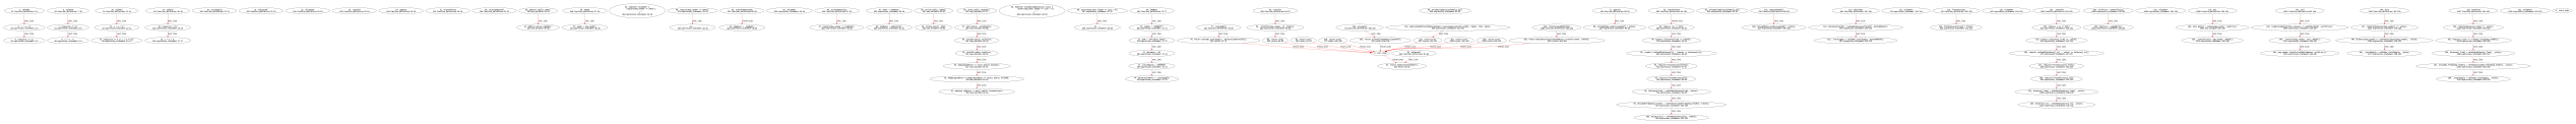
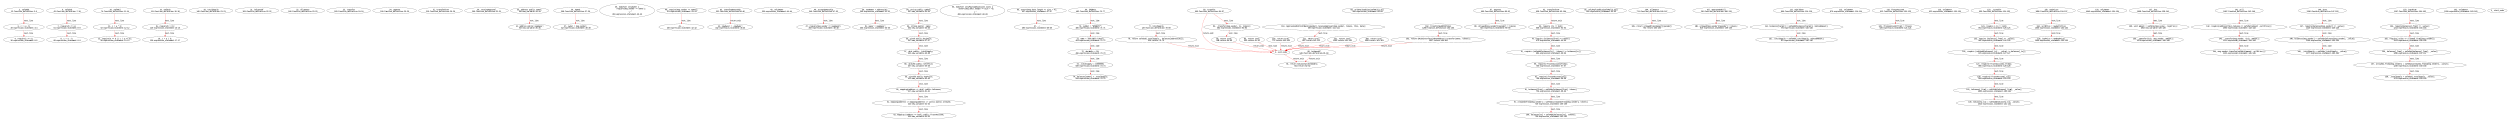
  digraph {
    fontname="Liberation Mono"
    node [fontname="Liberation Mono" type_label=expression_statement]
    edge [color=red controlflow_type=next_line edge_type=CFG_edge fontname="Liberation Mono"]
    n1 [label="2_ safeAdd\n12-function_definition-3-6" type_label=function_definition]
    n2 [label="3_ c = a + b;\n30-expression_statement-4-4"]
    n3 [label="4_ require(c >= a);\n36-expression_statement-5-5"]
    n4 [label="6_ safeSub\n43-function_definition-7-10" type_label=function_definition]
    n5 [label="7_ require(b <= a);\n61-expression_statement-8-8"]
    n6 [label="8_ c = a - b;\n68-expression_statement-9-9"]
    n7 [label="10_ safeMul\n74-function_definition-11-14" type_label=function_definition]
    n8 [label="11_ c = a * b;\n92-expression_statement-12-12"]
    n9 [label="12_ require(a == 0 || c / a == b);\n98-expression_statement-13-13"]
    n10 [label="14_ safeDiv\n111-function_definition-15-18" type_label=function_definition]
    n11 [label="15_ require(b > 0);\n129-expression_statement-16-16"]
    n12 [label="16_ c = a / b;\n136-expression_statement-17-17"]
    n13 [label="20_ totalSupply\n145-function_definition-21-21" type_label=function_definition]
    n14 [label="21_ balanceOf\n153-function_definition-22-22" type_label=function_definition]
    n15 [label="22_ allowance\n166-function_definition-23-23" type_label=function_definition]
    n16 [label="23_ transfer\n183-function_definition-24-24" type_label=function_definition]
    n17 [label="24_ approve\n199-function_definition-25-25" type_label=function_definition]
    n18 [label="25_ transferFrom\n215-function_definition-26-26" type_label=function_definition]
    n19 [label="30_ receiveApproval\n266-function_definition-31-31" type_label=function_definition]
    n20 [label="33_ address public owner;\n288-new_variable-34-34" type_label=new_variable]
    n21 [label="34_ address public newOwner;\n293-new_variable-35-35" type_label=new_variable]
    n22 [label="36_ Owned\n308-function_definition-37-39" type_label=function_definition]
    n23 [label="37_ owner = msg.sender;\n312-expression_statement-38-38"]
    n24 [label="39_ modifier onlyOwner {\n        require(msg.sender == owner);\n        _;\n    }\n318-expression_statement-40-43"]
    n25 [label="40_ require(msg.sender == owner);\n321-expression_statement-41-41"]
    n26 [label="41_ _;\n330-expression_statement-42-42"]
    n27 [label="43_ transferOwnership\n332-function_definition-44-46" type_label=function_definition]
    n28 [label="44_ newOwner = _newOwner;\n342-expression_statement-45-45"]
    n29 [label="43_ onlyOwner\n339-expression_statement-44-44"]
    n30 [label="46_ acceptOwnership\n346-function_definition-47-52" type_label=function_definition]
    n31 [label="47_ require(msg.sender == newOwner);\n350-expression_statement-48-48"]
    n32 [label="49_ owner = newOwner;\n365-expression_statement-50-50"]
    n33 [label="50_ newOwner = address(0);\n369-expression_statement-51-51"]
    n34 [label="54_ string public symbol;\n387-new_variable-55-55" type_label=new_variable]
    n35 [label="55_ string public  name;\n392-new_variable-56-56" type_label=new_variable]
    n36 [label="56_ uint8 public decimals;\n397-new_variable-57-57" type_label=new_variable]
    n37 [label="57_ uint public _totalSupply;\n402-new_variable-58-58" type_label=new_variable]
    n38 [label="58_ uint256 public sellPrice;\n407-new_variable-59-59" type_label=new_variable]
    n39 [label="59_ uint256 public buyPrice;\n412-new_variable-60-60" type_label=new_variable]
    n40 [label="60_ mapping(address => uint) public balances;\n417-new_variable-61-61" type_label=new_variable]
    n41 [label="61_ mapping(address => mapping(address => uint)) public allowed;\n424-new_variable-62-62" type_label=new_variable]
    n42 [label="62_ mapping (address => bool) public frozenAccount;\n433-new_variable-63-63" type_label=new_variable]
    n43 [label="65_ modifier onlyPayloadSize(uint size) {\n        assert(msg.data.length >= size + 4);\n        _;\n    }\n460-expression_statement-66-69"]
    n44 [label="66_ assert(msg.data.length >= size + 4);\n467-expression_statement-67-67"]
    n45 [label="67_ _;\n480-expression_statement-68-68"]
    n46 [label="69_ EPSBets\n482-function_definition-70-77" type_label=function_definition]
    n47 [label="70_ symbol = \"EPSBETC\";\n486-expression_statement-71-71"]
    n48 [label="71_ name = \"EPS BETS Token\";\n491-expression_statement-72-72"]
    n49 [label="72_ decimals = 18;\n496-expression_statement-73-73"]
    n50 [label="73_ _totalSupply = 10000000;\n500-expression_statement-74-74"]
    n51 [label="74_ balances[owner] = _totalSupply;\n504-expression_statement-75-75"]
    n52 [label="77_ totalSupply\n520-function_definition-78-80" type_label=function_definition]
    n53 [label="78_ return safeSub(_totalSupply , balances[address(0)]);\n529-return-79-79" type_label=return]
    n54 [label="0_ exit_node" type_label=exit]
    n55 [label="81_ return balances[tokenOwner];\n554-return-82-82" type_label=return]
    n56 [label="80_ balanceOf\n540-function_definition-81-83" type_label=function_definition]
    n57 [label="83_ transfer\n558-function_definition-84-87" type_label=function_definition]
    n58 [label="84_ _transfer(msg.sender, to, tokens);\n584-expression_statement-85-85"]
    n59 [label="85_ return true;\n595-return-86-86" type_label=return]
    n60 [label="83_ onlyPayloadSize(safeMul(2,32))\n568-expression_statement-84-84"]
    n61 [label="87_ approve\n598-function_definition-88-92" type_label=function_definition]
    n62 [label="88_ allowed[msg.sender][spender] = tokens;\n615-expression_statement-89-89"]
    n63 [label="90_ return true;\n635-return-91-91" type_label=return]
    n64 [label="92_ transferFrom\n638-function_definition-93-104" type_label=function_definition]
    n65 [label="93_ require (to != 0x0);\n668-expression_statement-94-94"]
    n66 [label="94_ require (balances[from] >= tokens);\n675-expression_statement-95-95"]
    n67 [label="92_ onlyPayloadSize(safeMul(3,32))\n652-expression_statement-93-93"]
    n68 [label="95_ require (safeAdd(balances[to] , tokens) >= balances[to]);\n684-expression_statement-96-96"]
    n69 [label="96_ require(!frozenAccount[from]);\n700-expression_statement-97-97"]
    n70 [label="97_ require(!frozenAccount[to]);\n708-expression_statement-98-98"]
    n71 [label="98_ balances[from] = safeSub(balances[from], tokens);\n716-expression_statement-99-99"]
    n72 [label="99_ allowed[from][msg.sender] = safeSub(allowed[from][msg.sender], tokens);\n729-expression_statement-100-100"]
    n73 [label="100_ balances[to] = safeAdd(balances[to], tokens);\n750-expression_statement-101-101"]
    n74 [label="102_ return true;\n771-return-103-103" type_label=return]
    n75 [label="104_ allowance\n774-function_definition-105-107" type_label=function_definition]
    n76 [label="105_ return allowed[tokenOwner][spender];\n792-return-106-106" type_label=return]
    n77 [label="107_ approveAndCall\n798-function_definition-108-113" type_label=function_definition]
    n78 [label="108_ allowed[msg.sender][spender] = tokens;\n819-expression_statement-109-109"]
    n79 [label="110_ ApproveAndCallFallBack(spender).receiveApproval(msg.sender, tokens, this, data);\n839-expression_statement-111-111"]
    n80 [label="111_ return true;\n857-return-112-112" type_label=return]
    n81 [label="113_ mintToken\n860-function_definition-114-119" type_label=function_definition]
    n82 [label="114_ balances[target] = safeAdd(balances[target], mintedAmount);\n874-expression_statement-115-115"]
    n83 [label="115_ _totalSupply = safeAdd(_totalSupply, mintedAmount);\n887-expression_statement-116-116"]
    n84 [label="113_ onlyOwner\n870-expression_statement-114-114"]
    n85 [label="119_ freezeAccount\n912-function_definition-120-123" type_label=function_definition]
    n86 [label="120_ frozenAccount[from] = freeze;\n926-expression_statement-121-121"]
    n87 [label="119_ onlyOwner\n922-expression_statement-120-120"]
    n88 [label="123_ _transfer\n938-function_definition-124-133" type_label=function_definition]
    n89 [label="124_ require (_to != 0x0);\n954-expression_statement-125-125"]
    n90 [label="125_ require (balances[_from] >= _value);\n961-expression_statement-126-126"]
    n91 [label="126_ require (safeAdd(balances[_to] , _value) >= balances[_to]);\n970-expression_statement-127-127"]
    n92 [label="127_ require(!frozenAccount[_from]);\n986-expression_statement-128-128"]
    n93 [label="128_ require(!frozenAccount[_to]);\n994-expression_statement-129-129"]
    n94 [label="129_ balances[_from] = safeSub(balances[_from], _value);\n1002-expression_statement-130-130"]
    n95 [label="130_ balances[_to] = safeAdd(balances[_to], _value);\n1015-expression_statement-131-131"]
+   n96 [label="133_ setPrices\n1036-function_definition-134-137" type_label=function_definition]
    n97 [label="134_ sellPrice = newSellPrice;\n1050-expression_statement-135-135"]
    n98 [label="135_ buyPrice = newBuyPrice;\n1054-expression_statement-136-136"]
    n99 [label="133_ onlyOwner\n1046-expression_statement-134-134"]
    n100 [label="137_ buy\n1058-function_definition-138-141" type_label=function_definition]
    n101 [label="138_ uint amount = safeDiv(msg.value , buyPrice);\n1063-new_variable-139-139" type_label=new_variable]
    n102 [label="139_ _transfer(this, msg.sender, amount);\n1076-expression_statement-140-140"]
    n103 [label="141_ sell\n1087-function_definition-142-146" type_label=function_definition]
    n104 [label="142_ require(address(this).balance >= safeMul(amount ,sellPrice));\n1095-expression_statement-143-143"]
    n105 [label="143_ _transfer(msg.sender, this, amount);\n1111-expression_statement-144-144"]
    n106 [label="144_ msg.sender.transfer(safeMul(amount ,sellPrice));\n1122-expression_statement-145-145"]
    n107 [label="146_ burn\n1136-function_definition-147-153" type_label=function_definition]
    n108 [label="147_ require(balances[msg.sender] >= _value);\n1149-expression_statement-148-148"]
    n109 [label="148_ balances[msg.sender] = safeSub(balances[msg.sender], _value);\n1160-expression_statement-149-149"]
    n110 [label="149_ _totalSupply = safeSub(_totalSupply, _value);\n1177-expression_statement-150-150"]
    n111 [label="151_ return true;\n1194-return-152-152" type_label=return]
    n112 [label="153_ burnFrom\n1197-function_definition-154-162" type_label=function_definition]
    n113 [label="154_ require(balances[_from] >= _value);\n1214-expression_statement-155-155"]
    n114 [label="155_ require(_value <= allowed[_from][msg.sender]);\n1223-expression_statement-156-156"]
    n115 [label="156_ balances[_from] = safeSub(balances[_from], _value);\n1236-expression_statement-157-157"]
    n116 [label="157_ allowed[_from][msg.sender] = safeSub(allowed[_from][msg.sender], _value);\n1249-expression_statement-158-158"]
    n117 [label="158_ _totalSupply = safeSub(_totalSupply, _value);\n1270-expression_statement-159-159"]
    n118 [label="160_ return true;\n1285-return-161-161" type_label=return]
    n119 [label="162_ transferAnyERC20Token\n1288-function_definition-163-165" type_label=function_definition]
    n120 [label="163_ return ERC20Interface(tokenAddress).transfer(owner, tokens);\n1307-return-164-164" type_label=return]
    n121 [label="162_ onlyOwner\n1299-expression_statement-163-163"]
    n122 [label="0_ start_node" type_label=start]
    n1 -> n2 [label=next_line]
    n2 -> n3 [label=next_line]
    n4 -> n5 [label=next_line]
    n5 -> n6 [label=next_line]
    n7 -> n8 [label=next_line]
    n8 -> n9 [label=next_line]
    n10 -> n11 [label=next_line]
    n11 -> n12 [label=next_line]
    n20 -> n21 [label=next_line]
    n22 -> n23 [label=next_line]
    n25 -> n26 [label=next_line]
    n27 -> n28 [label=return_exit]
    n30 -> n31 [label=next_line]
-   n32 -> n33 [label=next_line]
+   n33 -> n32 [label=next_line]
    n34 -> n35 [label=next_line]
+   n35 -> n36 [label=next_line]
    n36 -> n37 [label=next_line]
    n37 -> n38 [label=next_line]
    n38 -> n39 [label=next_line]
    n39 -> n40 [label=next_line]
    n40 -> n41 [label=next_line]
    n41 -> n42 [label=next_line]
    n44 -> n45 [label=next_line]
    n46 -> n47 [label=next_line]
    n47 -> n48 [label=next_line]
    n48 -> n49 [label=next_line]
    n49 -> n50 [label=next_line]
    n50 -> n51 [label=next_line]
    n52 -> n53 [label=next_line]
    n53 -> n54 [controlflow_type=return_exit label=return_exit]
    n54 -> n55 [controlflow_type=return_exit label=return_exit]
-   n56 -> n55 [label=next_line]
+   n56 -> n55 [label=return_exit]
    n57 -> n58 [label=next_line]
    n58 -> n59 [label=next_line]
    n59 -> n54 [controlflow_type=return_exit label=return_exit]
    n61 -> n62 [label=next_line]
-   n63 -> n54 [controlflow_type=return_exit label=return_exit]
+   n63 -> n54 [controlflow_type=return_exit label=next_line]
    n64 -> n65 [label=return_exit]
    n65 -> n66 [label=next_line]
    n66 -> n68 [label=next_line]
    n68 -> n69 [label=next_line]
    n69 -> n70 [label=next_line]
    n70 -> n71 [label=next_line]
    n71 -> n72 [label=next_line]
    n72 -> n73 [label=next_line]
    n74 -> n54 [controlflow_type=return_exit label=return_exit]
    n75 -> n76 [label=next_line]
-   n76 -> n54 [controlflow_type=return_exit label=return_exit]
+   n57 -> n54 [controlflow_type=return_exit label=return_exit]
    n77 -> n78 [label=next_line]
    n79 -> n80 [label=next_line]
    n80 -> n54 [controlflow_type=return_exit label=return_exit]
    n81 -> n82 [label=next_line]
    n82 -> n83 [label=next_line]
    n85 -> n86 [label=next_line]
    n88 -> n89 [label=next_line]
    n89 -> n90 [label=next_line]
    n90 -> n91 [label=next_line]
    n91 -> n92 [label=next_line]
    n92 -> n93 [label=next_line]
    n93 -> n94 [label=next_line]
    n94 -> n95 [label=next_line]
+   n96 -> n97 [label=next_line]
    n97 -> n98 [label=next_line]
    n100 -> n101 [label=next_line]
    n101 -> n102 [label=next_line]
    n103 -> n104 [label=next_line]
    n104 -> n105 [label=next_line]
    n105 -> n106 [label=next_line]
    n107 -> n108 [label=next_line]
    n108 -> n109 [label=next_line]
    n109 -> n110 [label=next_line]
    n111 -> n54 [controlflow_type=return_exit label=return_exit]
    n112 -> n113 [label=next_line]
    n113 -> n114 [label=next_line]
    n114 -> n115 [label=next_line]
    n115 -> n116 [label=next_line]
    n116 -> n117 [label=next_line]
    n118 -> n54 [controlflow_type=return_exit label=return_exit]
    n119 -> n120 [label=next_line]
    n120 -> n54 [controlflow_type=return_exit label=return_exit]
  }
